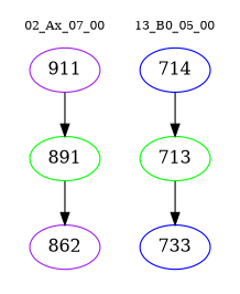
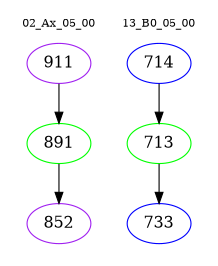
  digraph {
    node [color=green]
    edge [color=black]
    n1 [label=891]
    n2 [color=purple label=911]
-   n3 [color=purple label=862]
+   n3 [color=purple label=852]
    n4 [label=713]
    n5 [color=blue label=714]
    n6 [color=blue label=733]
    subgraph cluster_1 {
      color=white
      fontsize=10
-     label="02_Ax_07_00"
+     label="02_Ax_05_00"
      n1
      n2
      n3
    }
    subgraph cluster_2 {
      color=white
      fontsize=10
      label="13_B0_05_00"
      n4
      n5
      n6
    }
    n1 -> n3
    n2 -> n1
    n4 -> n6
    n5 -> n4
  }
